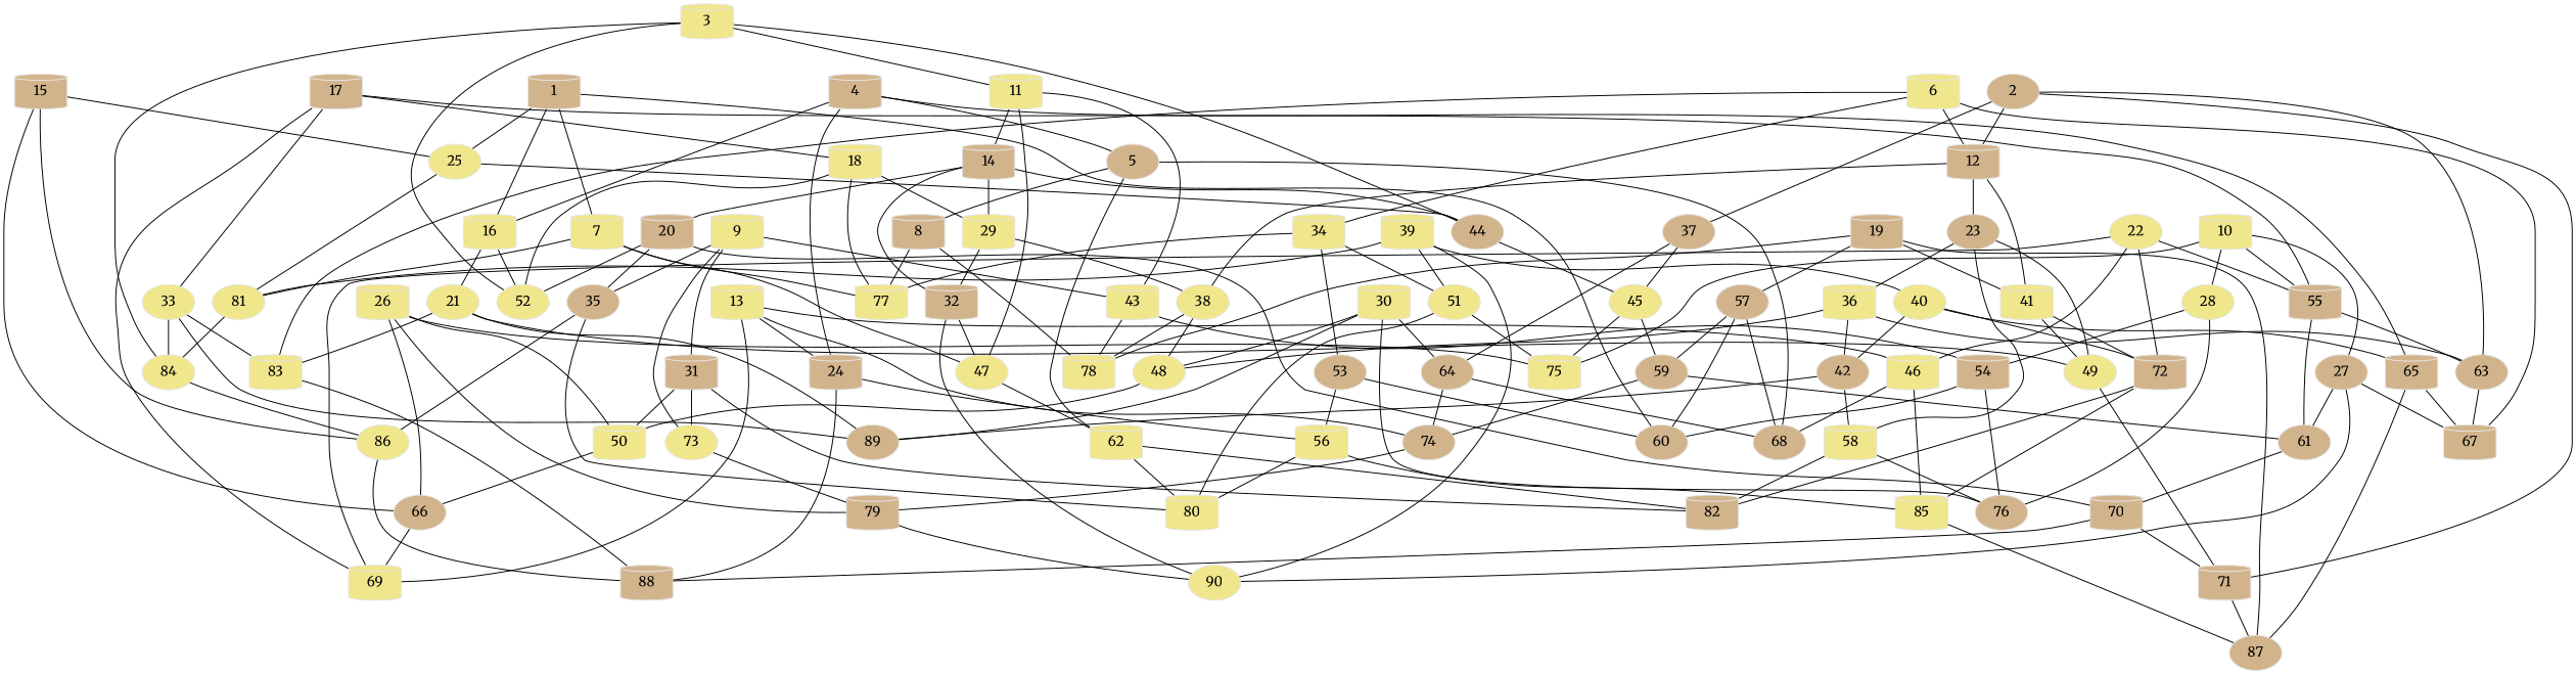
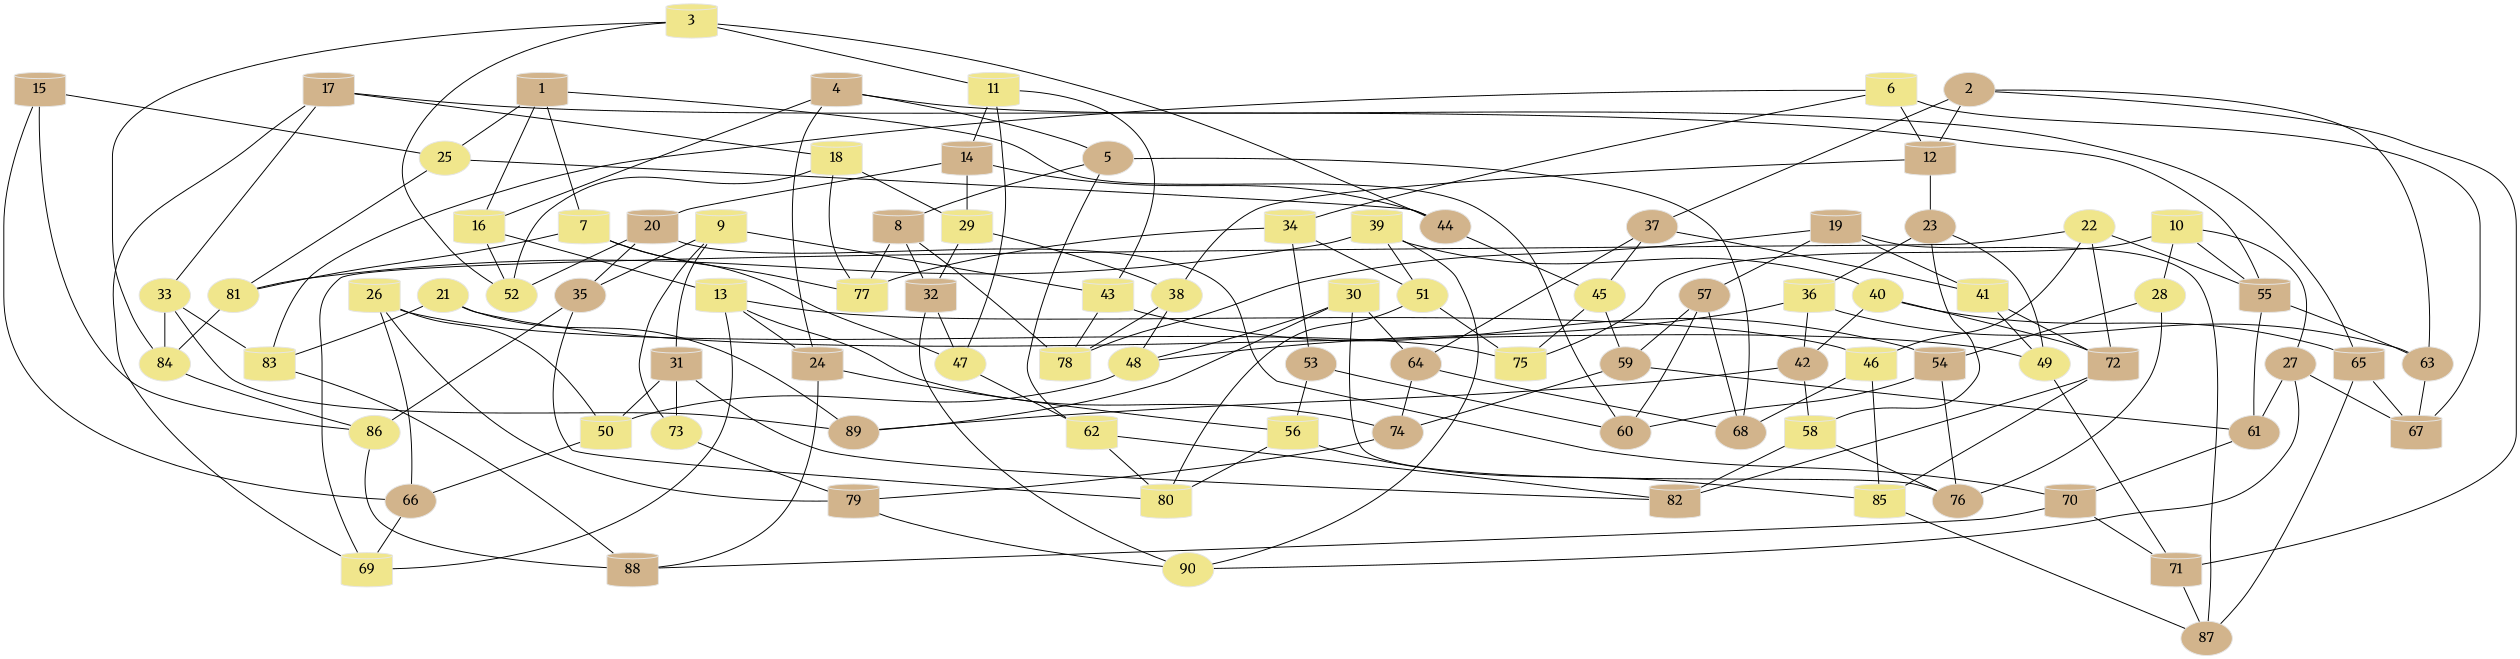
  graph {
    fontname=Merriweather
    node [color=gray90 fillcolor=khaki fontname=Merriweather shape=cylinder style=filled]
    edge [fontname=Merriweather]
    1 [fillcolor=tan]
    7
    16
    25 [shape=ellipse]
    60 [fillcolor=tan shape=ellipse]
    47 [shape=ellipse]
    77
    81 [shape=ellipse]
    52 [shape=ellipse]
    21 [shape=ellipse]
    44 [fillcolor=tan shape=ellipse]
    2 [fillcolor=tan shape=ellipse]
    12 [fillcolor=tan]
    37 [fillcolor=tan shape=ellipse]
    63 [fillcolor=tan shape=ellipse]
    71 [fillcolor=tan]
    23 [fillcolor=tan shape=ellipse]
    38 [shape=ellipse]
    41
    64 [fillcolor=tan shape=ellipse]
    45 [shape=ellipse]
    67 [fillcolor=tan]
    87 [fillcolor=tan shape=ellipse]
    3
    11
    84 [shape=ellipse]
    43
    14 [fillcolor=tan]
    86 [shape=ellipse]
    4 [fillcolor=tan]
    5 [fillcolor=tan shape=ellipse]
    24 [fillcolor=tan]
    65 [fillcolor=tan]
    8 [fillcolor=tan]
    62
    68 [fillcolor=tan shape=ellipse]
    56
    88 [fillcolor=tan]
    32 [fillcolor=tan]
    78
    82 [fillcolor=tan]
    80
    6
    34
    83
    51 [shape=ellipse]
    53 [fillcolor=tan shape=ellipse]
    90 [shape=ellipse]
    31 [fillcolor=tan]
    9
    35 [fillcolor=tan shape=ellipse]
    73 [shape=ellipse]
    50
    54 [fillcolor=tan]
    79 [fillcolor=tan]
    27 [fillcolor=tan shape=ellipse]
    10
    28 [shape=ellipse]
    55 [fillcolor=tan]
    75
    61 [fillcolor=tan shape=ellipse]
    76 [fillcolor=tan shape=ellipse]
    20 [fillcolor=tan]
    29
    49 [shape=ellipse]
    36
    58
    48 [shape=ellipse]
    13
    46
    69
    74 [fillcolor=tan shape=ellipse]
    85
    70 [fillcolor=tan]
    15 [fillcolor=tan]
    66 [fillcolor=tan shape=ellipse]
    89 [fillcolor=tan shape=ellipse]
    17 [fillcolor=tan]
    18
    33 [shape=ellipse]
    19 [fillcolor=tan]
    57 [fillcolor=tan shape=ellipse]
    72 [fillcolor=tan]
    59 [fillcolor=tan shape=ellipse]
    22 [shape=ellipse]
    42 [fillcolor=tan shape=ellipse]
    26
    30
    39
    40 [shape=ellipse]
    1 -- 7
    1 -- 16
    1 -- 25
    1 -- 60
    7 -- 47
    7 -- 77
    7 -- 81
    16 -- 52
-   16 -- 21
+   16 -- 13
    25 -- 81
    25 -- 44
    47 -- 62
    81 -- 84
    21 -- 83
    21 -- 49
    21 -- 89
    44 -- 45
    2 -- 12
    2 -- 37
    2 -- 63
    2 -- 71
    12 -- 23
    12 -- 38
-   12 -- 41
+   37 -- 41
    37 -- 64
    37 -- 45
    63 -- 67
    71 -- 87
    23 -- 49
    23 -- 36
    23 -- 58
    38 -- 78
    38 -- 48
    41 -- 49
    41 -- 72
    64 -- 68
    64 -- 74
    45 -- 75
    45 -- 59
    3 -- 52
    3 -- 44
    3 -- 11
    3 -- 84
    11 -- 47
    11 -- 43
    11 -- 14
    84 -- 86
    43 -- 78
    43 -- 54
    14 -- 44
    14 -- 20
    14 -- 29
    86 -- 88
    4 -- 16
    4 -- 5
    4 -- 24
    4 -- 65
    5 -- 8
    5 -- 62
    5 -- 68
    24 -- 56
    24 -- 88
    65 -- 67
    65 -- 87
    8 -- 77
-   14 -- 32
+   8 -- 32
    8 -- 78
    62 -- 82
    62 -- 80
    56 -- 80
    56 -- 85
    32 -- 47
    32 -- 90
    6 -- 12
    6 -- 67
    6 -- 34
    6 -- 83
    34 -- 77
    34 -- 51
    34 -- 53
    83 -- 88
    51 -- 80
    51 -- 75
    53 -- 60
    53 -- 56
    31 -- 82
    31 -- 73
    31 -- 50
    9 -- 43
    9 -- 31
    9 -- 35
    9 -- 73
    35 -- 86
    35 -- 80
    73 -- 79
    50 -- 66
    54 -- 60
    54 -- 76
    79 -- 90
    27 -- 67
    27 -- 90
    27 -- 61
    10 -- 27
    10 -- 28
    10 -- 55
    10 -- 75
    28 -- 54
    28 -- 76
    55 -- 63
    55 -- 61
    61 -- 70
    20 -- 52
    20 -- 35
    20 -- 70
    29 -- 38
    29 -- 32
    49 -- 71
    36 -- 63
    36 -- 48
    36 -- 42
    58 -- 82
    58 -- 76
    48 -- 50
    13 -- 24
    13 -- 46
    13 -- 69
    13 -- 74
    46 -- 68
    46 -- 85
    74 -- 79
    85 -- 87
    70 -- 71
    70 -- 88
    15 -- 25
    15 -- 86
    15 -- 66
    66 -- 69
    17 -- 55
    17 -- 69
    17 -- 18
    17 -- 33
    18 -- 77
    18 -- 52
    18 -- 29
    33 -- 84
    33 -- 83
    33 -- 89
    19 -- 41
    19 -- 87
    19 -- 78
    19 -- 57
    57 -- 60
    57 -- 68
    57 -- 59
    72 -- 82
    72 -- 85
    59 -- 61
    59 -- 74
    22 -- 55
    22 -- 46
    22 -- 69
    22 -- 72
    42 -- 58
    42 -- 89
    26 -- 50
    26 -- 79
    26 -- 75
    26 -- 66
    30 -- 64
    30 -- 76
    30 -- 48
    30 -- 89
    39 -- 81
    39 -- 51
    39 -- 90
    39 -- 40
    40 -- 65
    40 -- 72
    40 -- 42
  }
